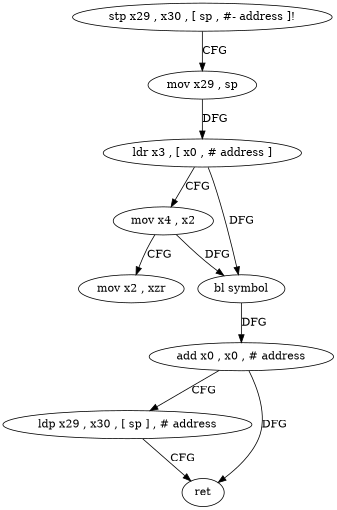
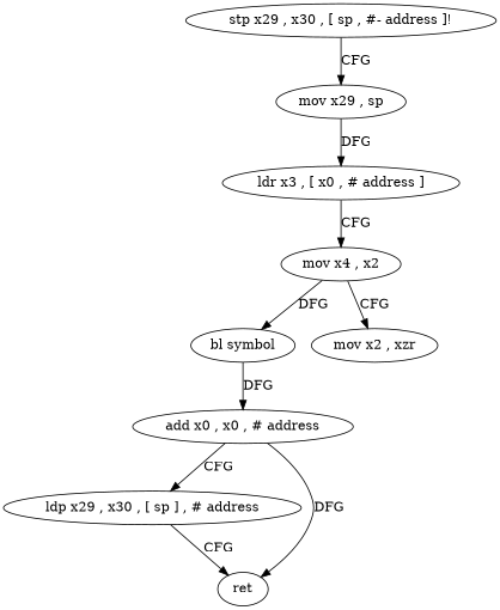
  digraph {
    n1 [label="stp x29 , x30 , [ sp , #- address ]!"]
    n2 [label="mov x29 , sp"]
    n3 [label="ldr x3 , [ x0 , # address ]"]
    n4 [label="mov x4 , x2"]
    n5 [label="bl symbol"]
    n6 [label="mov x2 , xzr"]
    n7 [label="add x0 , x0 , # address"]
    n8 [label="ldp x29 , x30 , [ sp ] , # address"]
    n9 [label=ret]
    n1 -> n2 [label=CFG]
    n2 -> n3 [label=DFG]
    n3 -> n4 [label=CFG]
-   n3 -> n5 [label=DFG]
    n4 -> n5 [label=DFG]
    n4 -> n6 [label=CFG]
    n5 -> n7 [label=DFG]
    n7 -> n8 [label=CFG]
    n7 -> n9 [label=DFG]
    n8 -> n9 [label=CFG]
  }
